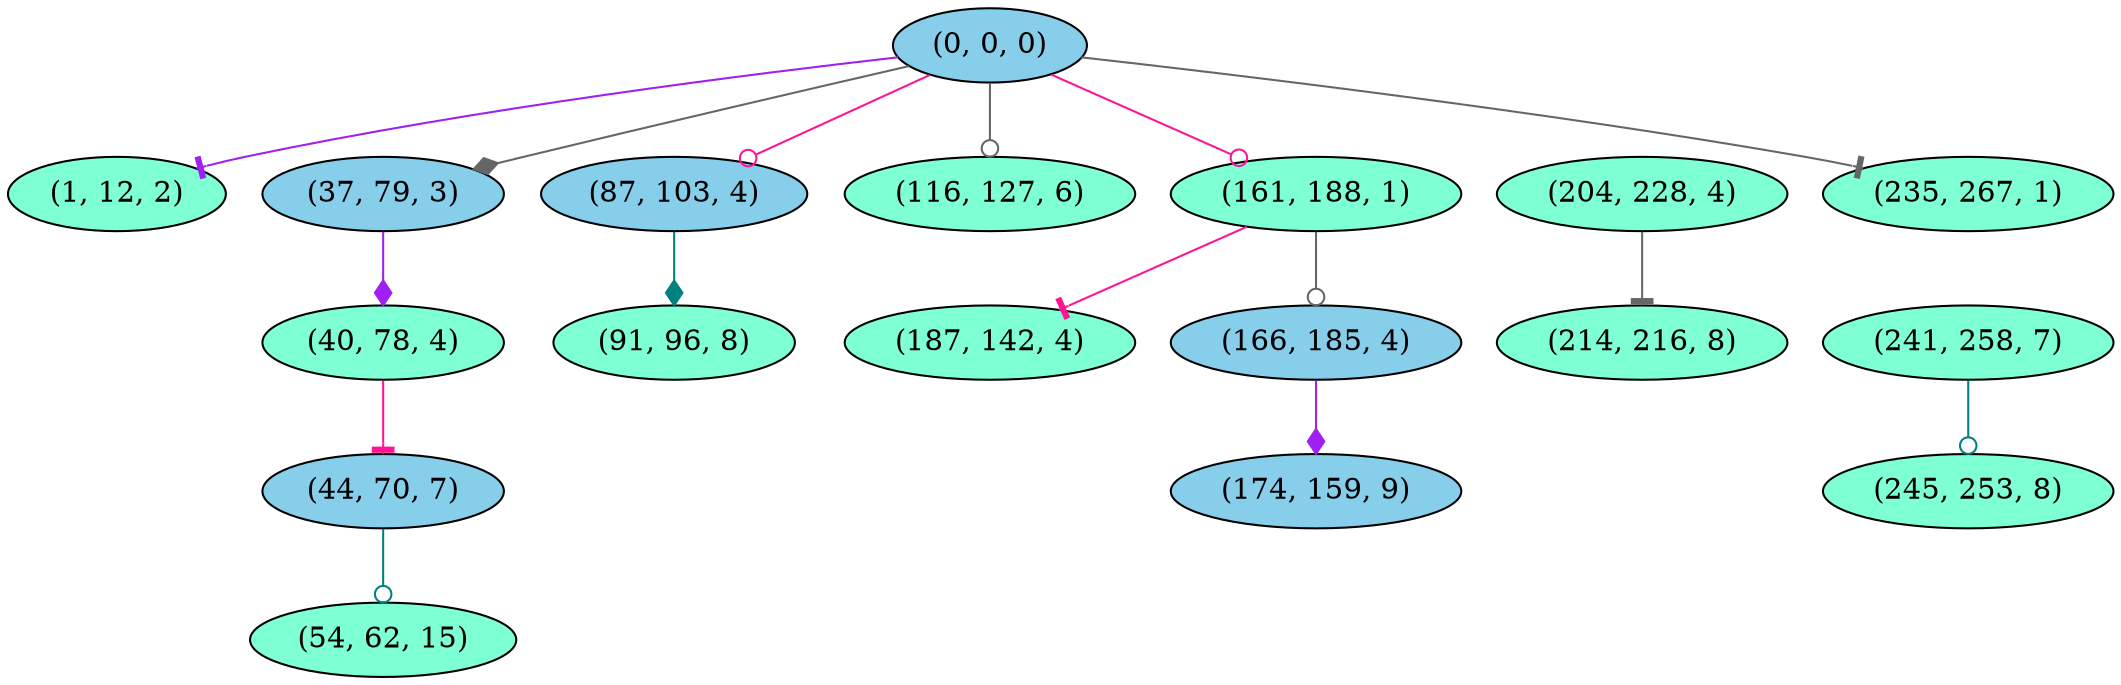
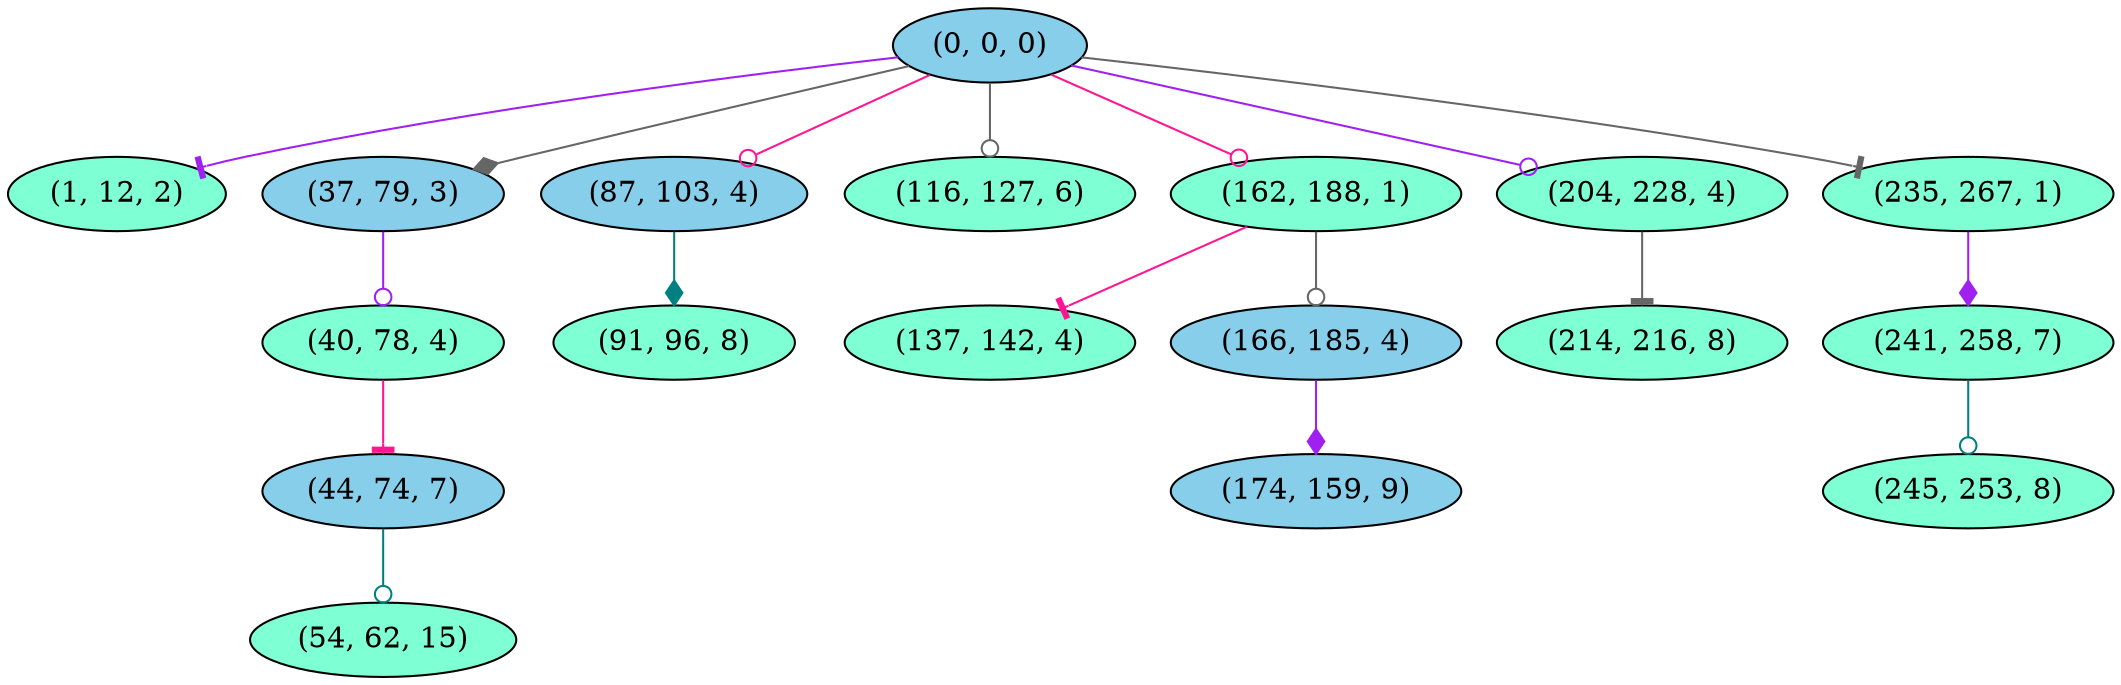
  digraph {
    node [fillcolor=aquamarine style=filled]
    edge [arrowhead=odot color=purple]
    "(0, 0, 0)" [fillcolor=skyblue]
    n2 [label="(1, 12, 2)"]
    "(37, 79, 3)" [fillcolor=skyblue]
    "(87, 103, 4)" [fillcolor=skyblue]
    "(116, 127, 6)"
-   "(162, 188, 1)" [label="(161, 188, 1)"]
+   "(162, 188, 1)"
    "(204, 228, 4)"
    "(235, 267, 1)"
    "(40, 78, 4)"
    "(91, 96, 8)"
-   "(137, 142, 4)" [label="(187, 142, 4)"]
+   "(137, 142, 4)"
    "(166, 185, 4)" [fillcolor=skyblue]
    n13 [label="(214, 216, 8)"]
    "(241, 258, 7)"
-   "(44, 70, 7)" [fillcolor=skyblue]
+   "(44, 70, 7)" [fillcolor=skyblue label="(44, 74, 7)"]
    "(54, 62, 15)"
    n17 [fillcolor=skyblue label="(174, 159, 9)"]
    "(245, 253, 8)"
    "(0, 0, 0)" -> n2 [arrowhead=tee]
    "(0, 0, 0)" -> "(37, 79, 3)" [arrowhead=diamond color=gray40]
    "(0, 0, 0)" -> "(87, 103, 4)" [color=deeppink]
    "(0, 0, 0)" -> "(116, 127, 6)" [color=gray40]
    "(0, 0, 0)" -> "(162, 188, 1)" [color=deeppink]
+   "(0, 0, 0)" -> "(204, 228, 4)"
    "(0, 0, 0)" -> "(235, 267, 1)" [arrowhead=tee color=gray40]
-   "(37, 79, 3)" -> "(40, 78, 4)" [arrowhead=diamond]
+   "(37, 79, 3)" -> "(40, 78, 4)"
    "(87, 103, 4)" -> "(91, 96, 8)" [arrowhead=diamond color=teal]
    "(162, 188, 1)" -> "(137, 142, 4)" [arrowhead=tee color=deeppink]
    "(162, 188, 1)" -> "(166, 185, 4)" [color=gray40]
    "(204, 228, 4)" -> n13 [arrowhead=tee color=gray40]
+   "(235, 267, 1)" -> "(241, 258, 7)" [arrowhead=diamond]
    "(40, 78, 4)" -> "(44, 70, 7)" [arrowhead=tee color=deeppink]
    "(166, 185, 4)" -> n17 [arrowhead=diamond]
    "(241, 258, 7)" -> "(245, 253, 8)" [color=teal]
    "(44, 70, 7)" -> "(54, 62, 15)" [color=teal]
  }
